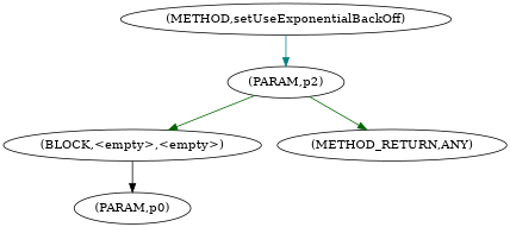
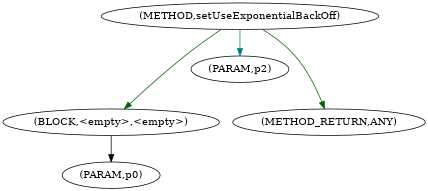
  digraph {
    edge [color=darkgreen]
    n1 [label=<(METHOD,setUseExponentialBackOff)>]
    n2 [label=<(PARAM,p2)>]
    n3 [label=<(BLOCK,&lt;empty&gt;,&lt;empty&gt;)>]
    n4 [label=<(METHOD_RETURN,ANY)>]
    n5 [label=<(PARAM,p0)>]
    n1 -> n2 [color=teal]
-   n2 -> n3
-   n2 -> n4
+   n1 -> n3
+   n1 -> n4
    n3 -> n5 [color=black]
  }
